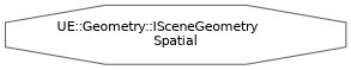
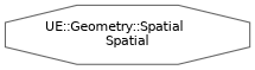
  digraph {
    rankdir=TB
-   n1 [color=grey40 fillcolor=white fontname=Helvetica fontsize=10 height=0.2 label="UE::Geometry::ISceneGeometry\lSpatial" shape=octagon style=filled width=0.4]
+   n1 [color=grey40 fillcolor=white fontname=Helvetica fontsize=10 height=0.2 label="UE::Geometry::Spatial\lSpatial" shape=octagon style=filled width=0.4]
  }
